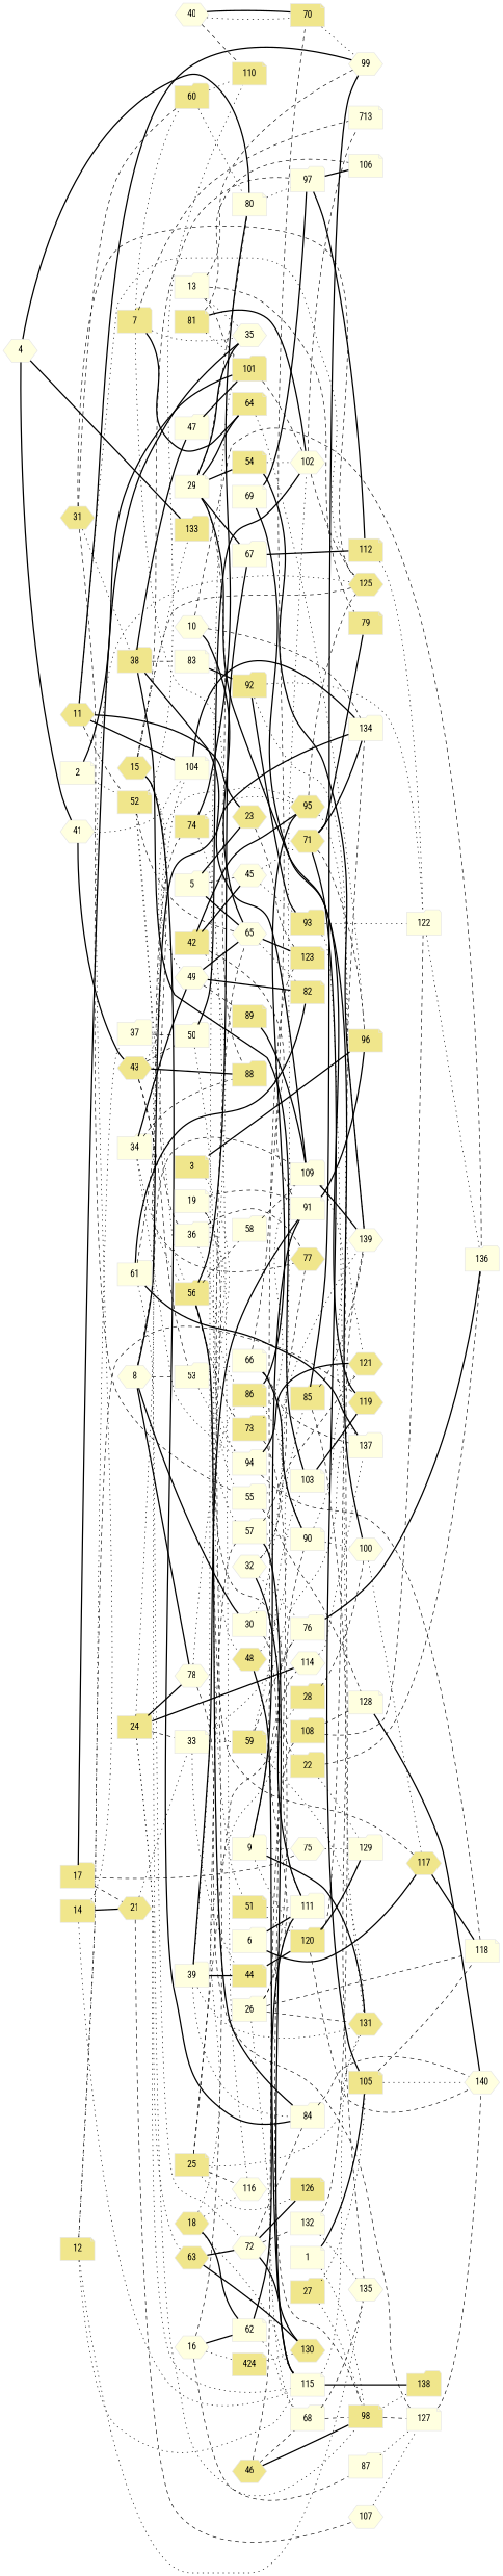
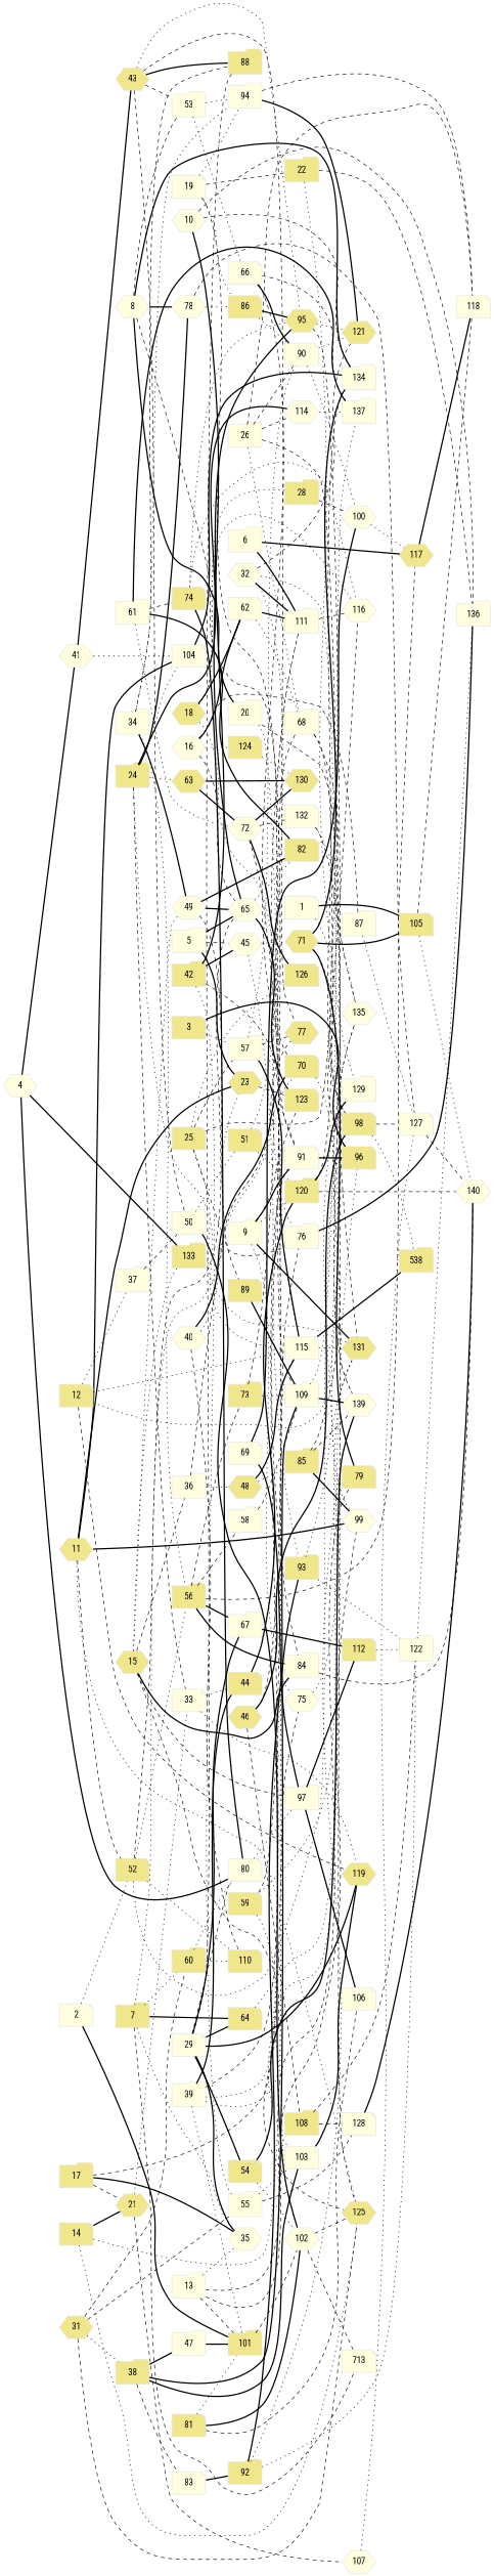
  graph {
    fontname="Roboto Condensed"
    rankdir=LR
    node [color=gray90 fillcolor=lightyellow fontname="Roboto Condensed" shape=folder style=filled]
    edge [fontname="Roboto Condensed" style=dotted]
    1 [shape=note]
    98 [fillcolor=khaki shape=note]
    105 [fillcolor=khaki shape=note]
    127 [shape=note]
-   138 [fillcolor=khaki]
+   138 [fillcolor=khaki label=538]
    118 [shape=note]
    140 [shape=hexagon]
    2 [shape=note]
    52 [fillcolor=khaki shape=note]
    101 [fillcolor=khaki]
    65 [shape=hexagon]
    56 [fillcolor=khaki]
    110 [fillcolor=khaki shape=note]
    102 [shape=hexagon]
    3 [fillcolor=khaki shape=note]
    57
    96 [fillcolor=khaki shape=note]
    115 [shape=note]
    90 [shape=note]
    77 [fillcolor=khaki shape=hexagon]
    4 [shape=hexagon]
    41 [shape=hexagon]
    80 [shape=note]
    133 [fillcolor=khaki]
    104 [shape=note]
    43 [fillcolor=khaki shape=hexagon]
    97
    23 [fillcolor=khaki shape=hexagon]
    5
    45 [shape=hexagon]
    123 [fillcolor=khaki shape=note]
    71 [fillcolor=khaki shape=hexagon]
    93 [fillcolor=khaki]
    82 [fillcolor=khaki shape=note]
    6
    111
    117 [fillcolor=khaki shape=hexagon]
    116 [shape=hexagon]
    7 [fillcolor=khaki]
    35 [shape=hexagon]
    60 [fillcolor=khaki]
    64 [fillcolor=khaki shape=note]
    n43 [label=713 shape=note]
    8 [shape=hexagon]
-   30
+   30 [label=20]
    53
    78 [shape=hexagon]
    109
    134
    94
    66 [shape=note]
    86 [fillcolor=khaki shape=note]
    139 [shape=hexagon]
    137
    75 [shape=hexagon]
    9
    91 [shape=note]
    120 [fillcolor=khaki]
    131 [fillcolor=khaki shape=hexagon]
    129
    10 [shape=hexagon]
    136
    11 [fillcolor=khaki shape=hexagon]
    99 [shape=hexagon]
    125 [fillcolor=khaki shape=hexagon]
    12 [fillcolor=khaki shape=note]
    37
    119 [fillcolor=khaki shape=hexagon]
    135 [shape=hexagon]
    50
    13
    79 [fillcolor=khaki shape=note]
    14 [fillcolor=khaki shape=note]
    21 [fillcolor=khaki shape=hexagon]
    33 [shape=note]
    107 [shape=hexagon]
    15 [fillcolor=khaki shape=hexagon]
    36
    49 [shape=hexagon]
    84
    48 [fillcolor=khaki shape=hexagon]
    89 [fillcolor=khaki shape=note]
    112 [fillcolor=khaki shape=note]
    106 [shape=note]
    16 [shape=hexagon]
    62 [shape=note]
    87
-   124 [fillcolor=khaki shape=note label=424]
+   124 [fillcolor=khaki shape=note]
    68
    130 [fillcolor=khaki shape=hexagon]
    17 [fillcolor=khaki]
    18 [fillcolor=khaki shape=hexagon]
    28 [fillcolor=khaki]
    100 [shape=hexagon]
    19 [shape=note]
    22 [fillcolor=khaki]
    95 [fillcolor=khaki shape=hexagon]
    121 [fillcolor=khaki shape=hexagon]
    44 [fillcolor=khaki shape=note]
    59 [fillcolor=khaki shape=note]
    24 [fillcolor=khaki]
    63 [fillcolor=khaki shape=hexagon]
    114 [shape=hexagon]
    72 [shape=hexagon]
    25 [fillcolor=khaki shape=note]
    76
    126 [fillcolor=khaki shape=note]
    26
-   27 [fillcolor=khaki]
    29 [shape=note]
    54 [fillcolor=khaki shape=note]
    67
    88 [fillcolor=khaki]
    31 [fillcolor=khaki shape=hexagon]
    38 [fillcolor=khaki]
    55
    47
    83 [shape=note]
    103 [shape=note]
    128 [shape=note]
    32 [shape=hexagon]
    34
    58
    73 [fillcolor=khaki]
    85 [fillcolor=khaki]
    51 [fillcolor=khaki shape=note]
    92 [fillcolor=khaki]
    39
    40 [shape=hexagon]
    70 [fillcolor=khaki shape=note]
    42 [fillcolor=khaki]
    122
    46 [fillcolor=khaki shape=hexagon]
    108 [fillcolor=khaki]
    61
    74 [fillcolor=khaki shape=note]
    132 [shape=note]
    69 [shape=note]
    81 [fillcolor=khaki shape=note]
    1 -- 98
    1 -- 105 [style=bold]
    98 -- 127 [style=dashed]
    98 -- 138
    105 -- 118 [style=dashed]
    105 -- 140
    127 -- 140 [style=dashed]
    2 -- 52
    2 -- 101 [style=bold]
    52 -- 98
    52 -- 65 [style=dashed]
    52 -- 56
    52 -- 110
    101 -- 102 [style=dashed]
    65 -- 123 [style=bold]
    65 -- 82
    56 -- 117 [style=dashed]
    56 -- 84 [style=bold]
    56 -- 67 [style=bold]
    56 -- 58 [style=dashed]
    56 -- 73 [style=dashed]
    102 -- n43 [style=dashed]
    102 -- 125 [style=dashed]
    3 -- 57
    3 -- 96 [style=bold]
    57 -- 115 [style=bold]
    57 -- 90
    57 -- 77 [style=dashed]
    115 -- 138 [style=bold]
    115 -- 131
    90 -- 100
    90 -- 121
    4 -- 41 [style=bold]
    4 -- 80 [style=bold]
    4 -- 133 [style=bold]
    41 -- 104
    41 -- 43 [style=bold]
    80 -- 97
    104 -- 134 [style=bold]
    43 -- 77 [style=dashed]
    43 -- 53 [style=dashed]
    43 -- 50 [style=dashed]
    43 -- 95
    43 -- 88 [style=bold]
    97 -- 112 [style=bold]
    97 -- 106 [style=bold]
    23 -- 123 [style=dashed]
    5 -- 65 [style=bold]
    5 -- 23 [style=bold]
    5 -- 45 [style=dashed]
    45 -- 71
    45 -- 93
    71 -- 105 [style=bold]
    71 -- 96 [style=dashed]
    71 -- 134 [style=bold]
    71 -- 79 [style=bold]
    93 -- 131
    93 -- 122
    6 -- 111 [style=bold]
    6 -- 117 [style=bold]
+   111 -- 116 [style=dashed]
    117 -- 118 [style=bold]
    7 -- 23
    7 -- 35
    7 -- 60
    7 -- 64 [style=bold]
    7 -- n43 [style=dashed]
    60 -- 110
    60 -- 80
    64 -- 96
    8 -- 30 [style=bold]
    8 -- 53 [style=dashed]
    8 -- 78 [style=bold]
    8 -- 109 [style=dashed]
    8 -- 134 [style=bold]
    30 -- 98 [style=dashed]
    30 -- 102
    53 -- 94
    53 -- 66
    78 -- 127 [style=dashed]
    78 -- 86
    109 -- 139 [style=bold]
    109 -- 137
    94 -- 118 [style=dashed]
    94 -- 121 [style=bold]
    66 -- 90 [style=bold]
    66 -- 137 [style=dashed]
    66 -- 70 [style=dashed]
    86 -- 90
    86 -- 95 [style=bold]
    75 -- 129
    9 -- 123 [style=dashed]
    9 -- 75
    9 -- 91 [style=bold]
    9 -- 120
    9 -- 131 [style=bold]
    91 -- 96 [style=bold]
    120 -- 140 [style=dashed]
    120 -- 134 [style=dashed]
    120 -- 129 [style=bold]
    10 -- 65 [style=bold]
    10 -- 134 [style=dashed]
    10 -- 136 [style=dashed]
    11 -- 52 [style=dashed]
    11 -- 104 [style=bold]
    11 -- 23 [style=bold]
    11 -- 99 [style=bold]
    11 -- 125
    12 -- 115
    12 -- 37
    12 -- 119 [style=dashed]
    12 -- 135
    37 -- 50 [style=dashed]
    50 -- 102 [style=bold]
    50 -- 51
    13 -- 101 [style=dashed]
    13 -- 35
    13 -- 99 [style=dashed]
    13 -- 79 [style=dashed]
    14 -- 115
    14 -- 125
    14 -- 21 [style=bold]
    21 -- 33
    21 -- 107 [style=dashed]
    33 -- 119
    33 -- 44
-   33 -- 59
    107 -- 127
    15 -- 133
    15 -- 97 [style=dashed]
    15 -- 125 [style=dashed]
    15 -- 36 [style=dashed]
    15 -- 49
    15 -- 84 [style=bold]
    36 -- 77 [style=dashed]
    36 -- 48
    49 -- 65 [style=bold]
    49 -- 82 [style=bold]
    49 -- 89 [style=dashed]
    84 -- 140 [style=dashed]
    48 -- 115 [style=bold]
    48 -- 85
    89 -- 109 [style=bold]
    112 -- 122
    16 -- 65 [style=dashed]
    16 -- 62 [style=bold]
    16 -- 87 [style=dashed]
    16 -- 124
    62 -- 111 [style=bold]
    62 -- 68
    87 -- 127
    124 -- 130
    68 -- 98 [style=dashed]
    68 -- 135 [style=dashed]
    17 -- 35 [style=bold]
    17 -- 75 [style=dashed]
    17 -- 21 [style=dashed]
    18 -- 115
    18 -- 116
    18 -- 62 [style=bold]
    18 -- 28
    28 -- 100 [style=dashed]
    100 -- 117
    19 -- 94
    19 -- 86
    19 -- 91 [style=dashed]
    19 -- 22 [style=dashed]
    22 -- 129
    22 -- 136 [style=dashed]
    95 -- 125 [style=dashed]
    95 -- 121
    44 -- 120 [style=bold]
    59 -- 131
    59 -- 76 [style=dashed]
    59 -- 103
    24 -- 115
    24 -- 104
    24 -- 78 [style=bold]
    24 -- 33 [style=dashed]
    24 -- 63
    24 -- 114 [style=bold]
    63 -- 130 [style=bold]
    63 -- 72 [style=bold]
    114 -- 137
    72 -- 84 [style=dashed]
    72 -- 130 [style=bold]
    72 -- 126 [style=bold]
    72 -- 132 [style=dashed]
    25 -- 57 [style=dashed]
    25 -- 116 [style=dashed]
    25 -- 131
    25 -- 76 [style=dashed]
    25 -- 126
    76 -- 136 [style=bold]
    26 -- 118 [style=dashed]
    26 -- 90 [style=dashed]
    26 -- 131 [style=dashed]
    26 -- 68
    26 -- 114 [style=dashed]
-   27 -- 98
-   27 -- 105
    29 -- 80 [style=dashed]
    29 -- 35 [style=bold]
    29 -- 64 [style=bold]
    29 -- 119 [style=bold]
    29 -- 54 [style=bold]
    29 -- 67 [style=bold]
    29 -- 88 [style=dashed]
    54 -- 102
    54 -- 139 [style=bold]
    67 -- 112 [style=bold]
    31 -- 60 [style=dashed]
    31 -- 125 [style=dashed]
    31 -- 38
    31 -- 55 [style=dashed]
    38 -- 109 [style=bold]
    38 -- 47 [style=bold]
    38 -- 83 [style=dashed]
    38 -- 103 [style=bold]
    55 -- 103
    55 -- 128 [style=dashed]
    47 -- 101 [style=bold]
    83 -- 92 [style=bold]
    103 -- 119 [style=bold]
    128 -- 140 [style=bold]
    32 -- 111 [style=bold]
    32 -- 139
    32 -- 121 [style=dashed]
    32 -- 76
    34 -- 56
    34 -- 94
    34 -- 49 [style=bold]
    34 -- 88 [style=dashed]
    58 -- 109 [style=dashed]
    73 -- 111 [style=dashed]
    73 -- 109
    85 -- 139 [style=dashed]
    85 -- 99 [style=bold]
    85 -- 135 [style=dashed]
    51 -- 111
    51 -- 120
    92 -- 93 [style=bold]
    92 -- 139
    92 -- 122
    39 -- 101
-   39 -- 91 [style=bold]
+   39 -- 91 [style=dashed]
    39 -- 131
    39 -- 84
    39 -- 44 [style=bold]
    40 -- 110 [style=dashed]
    40 -- 70
    40 -- 70 [style=bold]
    70 -- 99
    42 -- 45 [style=bold]
    42 -- 91 [style=dashed]
    42 -- 95 [style=bold]
    42 -- 55
    122 -- 136
    46 -- 98 [style=bold]
    46 -- 68 [style=dashed]
    46 -- 108 [style=dashed]
    108 -- 128 [style=dashed]
    108 -- 122 [style=dashed]
    61 -- 82 [style=bold]
    61 -- 137 [style=bold]
    61 -- 72
    61 -- 74 [style=dashed]
    74 -- 80 [style=bold]
    74 -- 116
    74 -- 95
    132 -- 139 [style=dashed]
    132 -- 135
    69 -- 97 [style=bold]
    69 -- 100 [style=bold]
    81 -- 101
    81 -- 102 [style=bold]
    81 -- 106 [style=dashed]
  }
